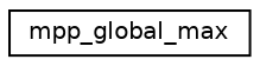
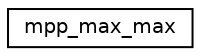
  digraph {
    rankdir=LR
-   n1 [color=black fillcolor=white fontname=Helvetica fontsize=10 height=0.2 label=mpp_global_max shape=record style=filled width=0.4]
+   n1 [color=black fillcolor=white fontname=Helvetica fontsize=10 height=0.2 label=mpp_max_max shape=record style=filled width=0.4]
  }
